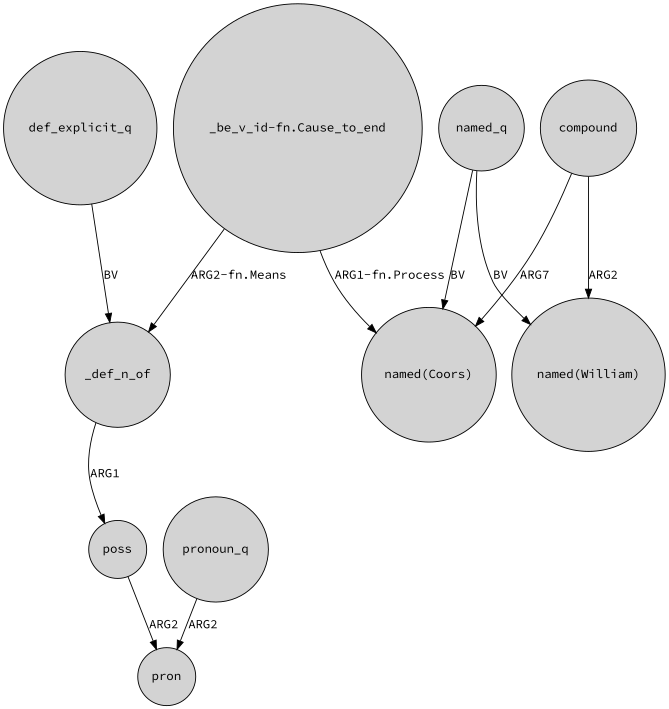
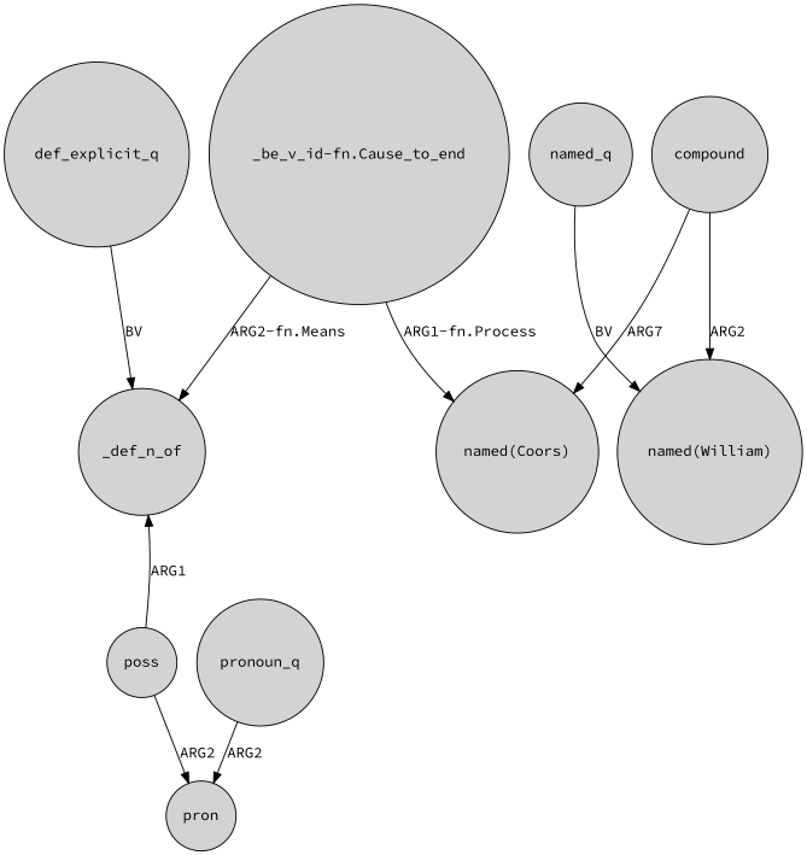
  digraph {
    fontname="Source Code Pro"
    node [fontname="Source Code Pro" shape=circle style=filled]
    edge [fontname="Source Code Pro"]
    "_be_v_id-fn.Cause_to_end"
    "named(Coors)"
    n3 [label=_def_n_of]
    compound
    "named(William)"
    poss
    pron
    def_explicit_q
    n9 [label=named_q]
    pronoun_q
    "_be_v_id-fn.Cause_to_end" -> "named(Coors)" [label="ARG1-fn.Process"]
    "_be_v_id-fn.Cause_to_end" -> n3 [label="ARG2-fn.Means"]
    compound -> "named(Coors)" [label=ARG7]
    compound -> "named(William)" [label=ARG2]
-   n3 -> poss [label=ARG1]
+   poss -> n3 [label=ARG1]
    poss -> pron [label=ARG2]
    def_explicit_q -> n3 [label=BV]
-   n9 -> "named(Coors)" [label=BV]
    n9 -> "named(William)" [label=BV]
    pronoun_q -> pron [label=ARG2]
  }
